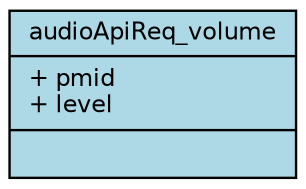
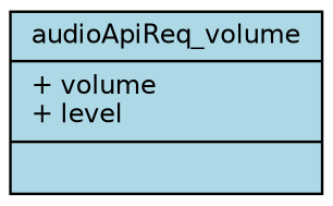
  digraph {
-   n1 [color=black fillcolor=lightblue fontcolor=black fontname=Helvetica fontsize=10 height=0.2 label="{audioApiReq_volume\n|+ pmid\l+ level\l|}" shape=record style=filled width=0.4]
+   n1 [color=black fillcolor=lightblue fontcolor=black fontname=Helvetica fontsize=10 height=0.2 label="{audioApiReq_volume\n|+ volume\l+ level\l|}" shape=record style=filled width=0.4]
  }
